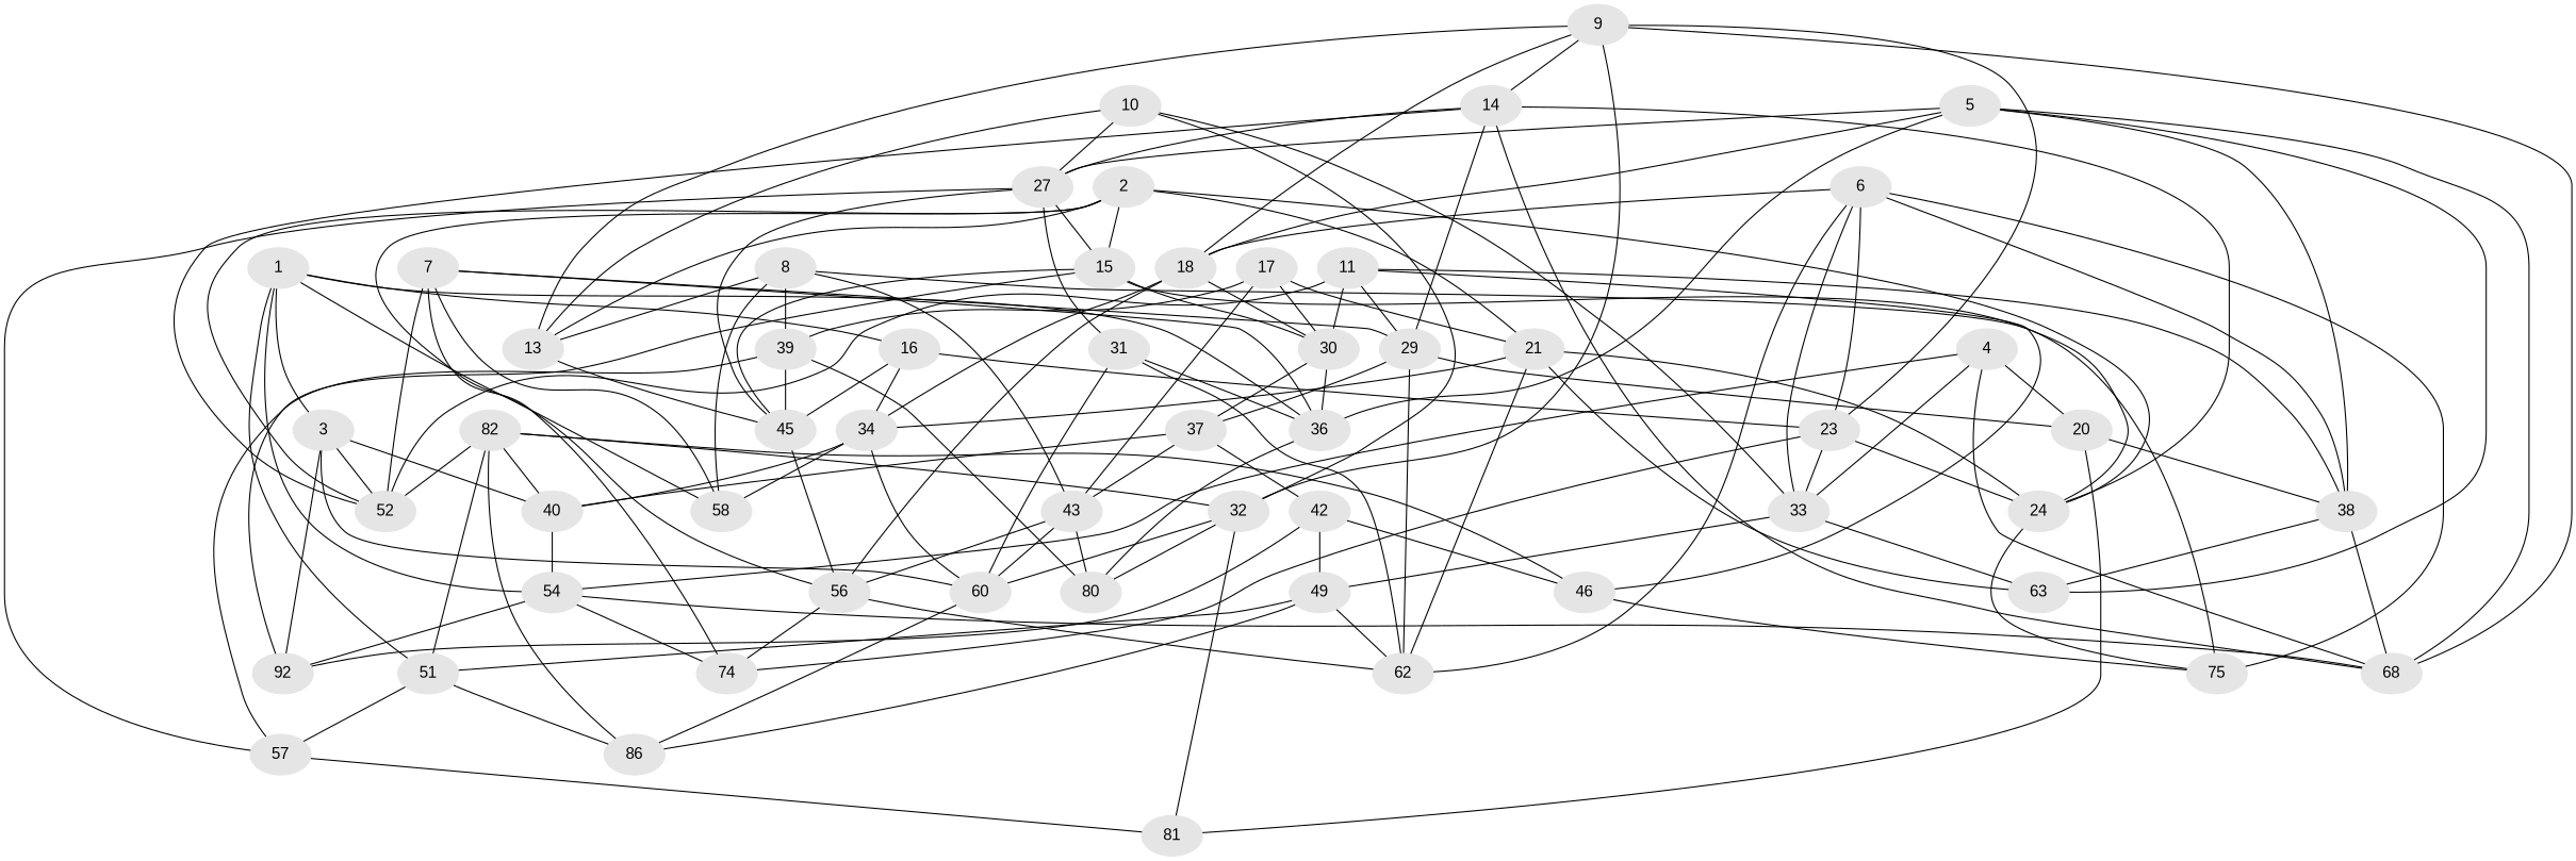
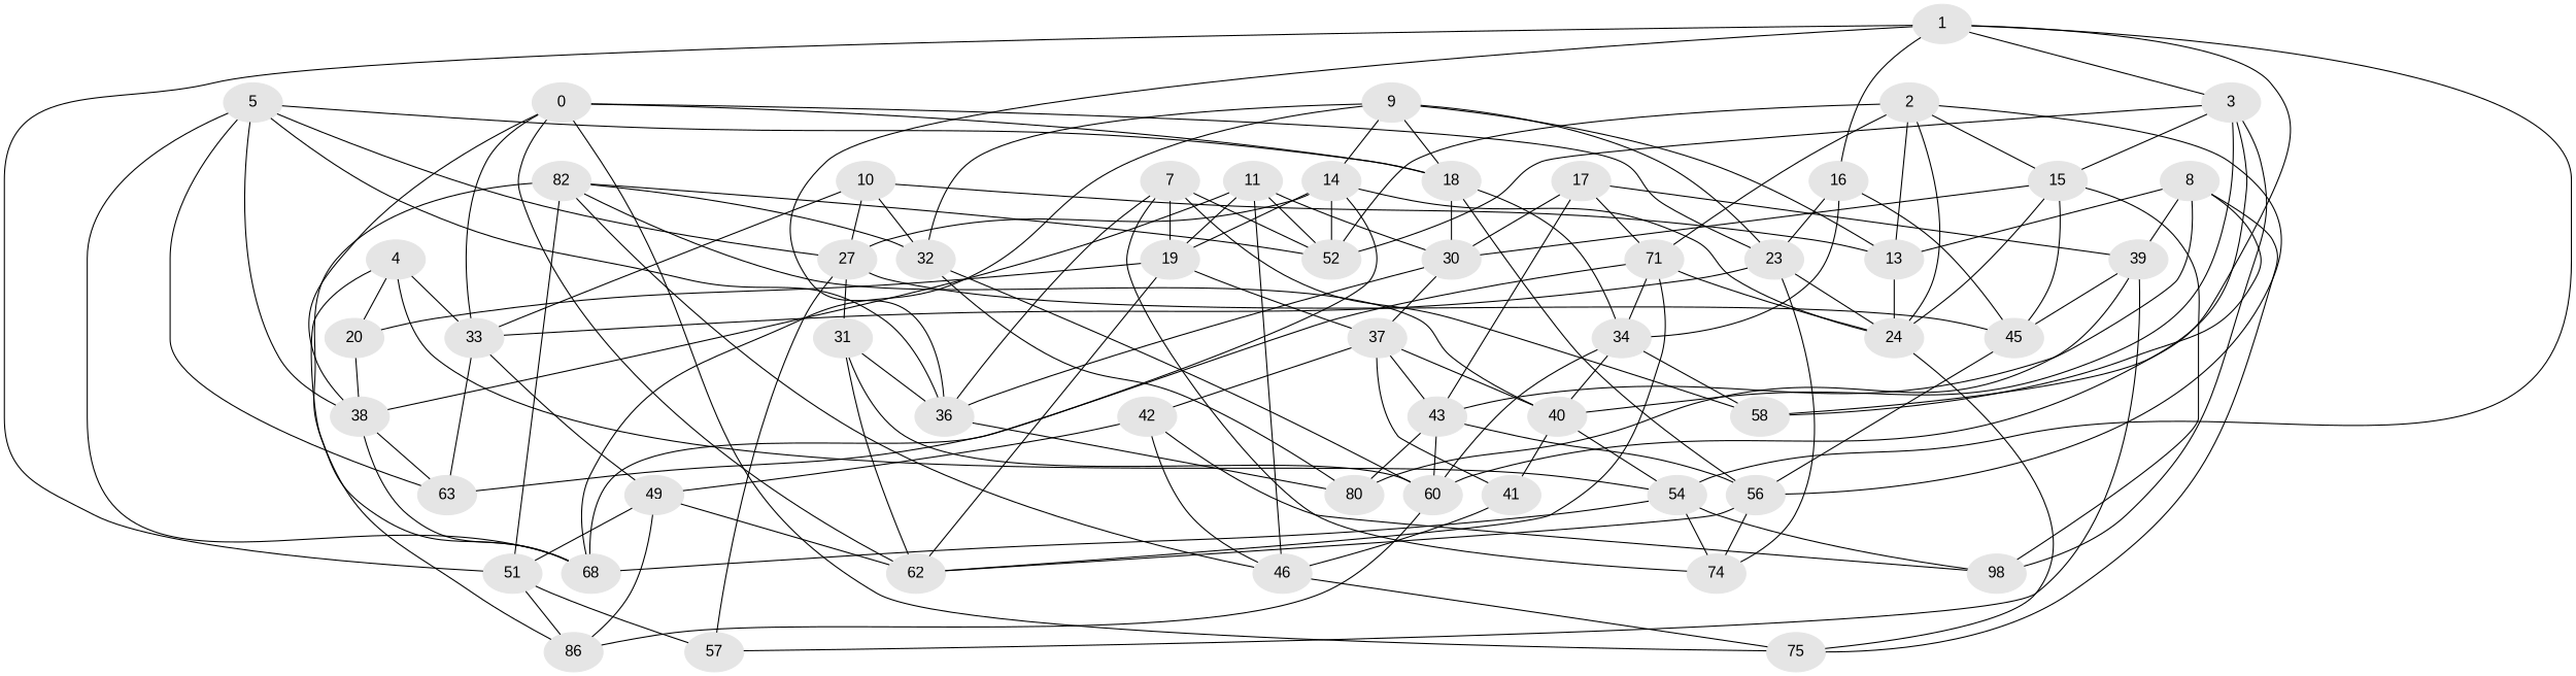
  graph {
    fontname="Liberation Sans"
    node [color=gray90 fontname="Liberation Sans" style=filled]
    edge [fontname="Liberation Sans"]
    1 [super="+85"]
    3 [super="+88"]
    16
    36 [super="+71"]
    n5 [label=51 super="+76"]
    54 [super="+78"]
    58
    15 [super="+69"]
    52 [super="+79"]
    40 [super="+44"]
    60 [super="+73"]
-   92
+   92 [label=98]
    23 [super="+64"]
    45 [super="+50"]
    34 [super="+87"]
    80
    86
    57
    68 [super="+90"]
    74
    2 [super="+70"]
    13 [super="+29"]
-   21 [super="+35"]
+   21 [super="+35" label=71]
    24 [super="+47"]
    56 [super="+89"]
    30 [super="+93"]
    63
    62 [super="+94"]
    75
+   41
    4
    20
    33 [super="+91"]
    38 [super="+83"]
-   81
    49 [super="+65"]
    5 [super="+66"]
    18 [super="+59"]
    27 [super="+84"]
    31
-   6 [super="+25"]
+   6 [super="+25" label=0]
    7 [super="+12"]
-   19 [super="+51" label=29]
+   19 [super="+51"]
    37 [super="+48"]
    8 [super="+26"]
    39 [super="+67"]
    43 [super="+77"]
    9 [super="+82"]
    14 [super="+72"]
    32 [super="+61"]
    10
    11
    46 [super="+55"]
    17
    42
    n56 [label=82 super="+28"]
    1 -- 3
    1 -- 16
    1 -- 36
    1 -- n5
    1 -- 54
    1 -- 58
-   27 -- 15
+   3 -- 15
    3 -- 52
    3 -- 40
    3 -- 60
    3 -- 92
    16 -- 23
    16 -- 45
    16 -- 34
    36 -- 80
    n5 -- 86
    n5 -- 57
    54 -- 92
    54 -- 68
    54 -- 74
    15 -- 92
    15 -- 45
    15 -- 24
    15 -- 30
    40 -- 54
+   40 -- 41
    60 -- 86
    23 -- 74
    23 -- 24
    23 -- 33
    45 -- 56
    34 -- 58
    34 -- 40
    34 -- 60
-   57 -- 81
    2 -- 15
    2 -- 52
    2 -- 13
    2 -- 21
    2 -- 24
    2 -- 56
-   13 -- 45
+   13 -- 24
    21 -- 34
    21 -- 24
    21 -- 63
    21 -- 62
    24 -- 75
    56 -- 74
    56 -- 62
    30 -- 36
    30 -- 37
+   41 -- 46 [weight=2]
    4 -- 54
    4 -- 68
    4 -- 20
    4 -- 33
    20 -- 38
-   20 -- 81
    33 -- 63
    33 -- 49
    38 -- 68
    38 -- 63
    49 -- n5 [weight=2]
    49 -- 86
    49 -- 62
    5 -- 36
    5 -- 68
    5 -- 63
    5 -- 38
    5 -- 18
    5 -- 27
    18 -- 34
    18 -- 56
    18 -- 30
    27 -- 45
    27 -- 57
    27 -- 31
    31 -- 36
    31 -- 60
    31 -- 62
    6 -- 23
    6 -- 62
    6 -- 75
    6 -- 33
    6 -- 38
    6 -- 18
    7 -- 36
    7 -- 58
    7 -- 52
    7 -- 74
    7 -- 19
    19 -- 62
    19 -- 20
    19 -- 37
    37 -- 40
+   37 -- 41
    37 -- 43
    37 -- 42
    8 -- 58
    8 -- 13
    8 -- 75
    8 -- 39 [weight=2]
    8 -- 43
    39 -- 45
    39 -- 80
    39 -- 57
    43 -- 60
    43 -- 80
    43 -- 56
    9 -- 23
    9 -- 68
    9 -- 13
    9 -- 18
    9 -- 14
    9 -- 32
    14 -- 52
    14 -- 68
    14 -- 24
    14 -- 27
    14 -- 19
    32 -- 60
    32 -- 80
-   32 -- 81
    10 -- 13
    10 -- 33
    10 -- 27
    10 -- 32
    11 -- 52
    11 -- 30
    11 -- 38
    11 -- 19
    11 -- 46
    46 -- 75
    17 -- 21
    17 -- 30
    17 -- 39
    17 -- 43
    42 -- 92
    42 -- 49
    42 -- 46
    n56 -- n5
    n56 -- 52
    n56 -- 40
    n56 -- 86
    n56 -- 32
    n56 -- 46
  }
